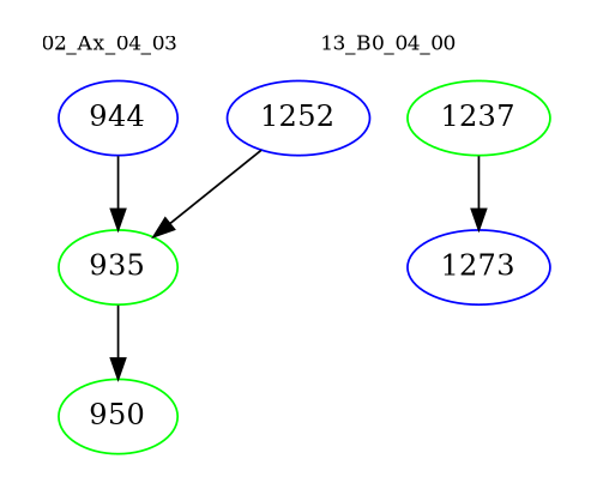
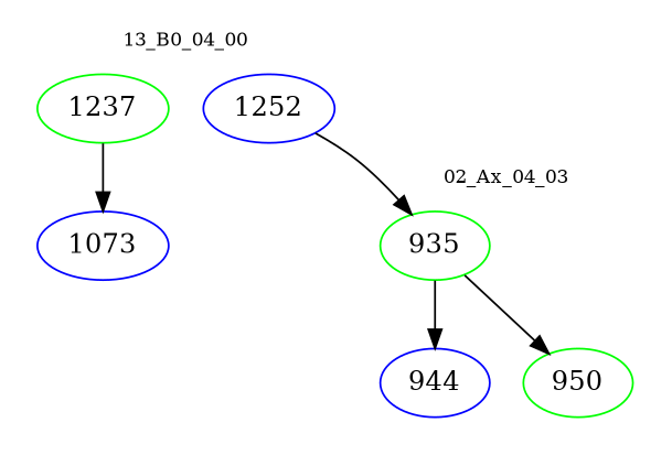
  digraph {
    node [color=blue]
    edge [color=black]
    n1 [label=944]
    n2 [color=green label=935]
    n3 [color=green label=950]
    n4 [label=1252]
    n5 [color=green label=1237]
-   n6 [label=1273]
+   n6 [label=1073]
    subgraph cluster_1 {
      color=white
      fontsize=10
      label="02_Ax_04_03"
      n1
      n2
      n3
    }
    subgraph cluster_2 {
      color=white
      fontsize=10
      label="13_B0_04_00"
      n4
      n5
      n6
    }
-   n1 -> n2
+   n2 -> n1
    n2 -> n3
    n4 -> n2
    n5 -> n6
  }
